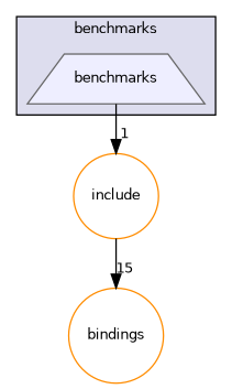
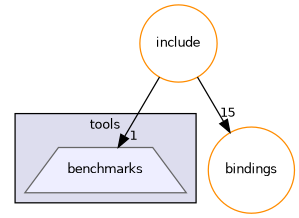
  digraph {
    compound=true
    node [color=darkorange fillcolor=white fontname=Helvetica fontsize=10 shape=circle style=filled]
    edge [labeldistance=1.5 labelfontname=Helvetica labelfontsize=10]
    n1 [color=gray40 fillcolor="#eeeeff" label=benchmarks pencolor=black shape=trapezium]
    n2 [label=include]
    n3 [label=bindings]
    subgraph cluster_1 {
      bgcolor="#ddddee"
      fontname=Helvetica
      fontsize=10
-     label=benchmarks
+     label=tools
      pencolor=black
      n1
    }
-   n1 -> n2 [headlabel=1]
+   n2 -> n1 [headlabel=1]
    n2 -> n3 [headlabel=15]
  }
